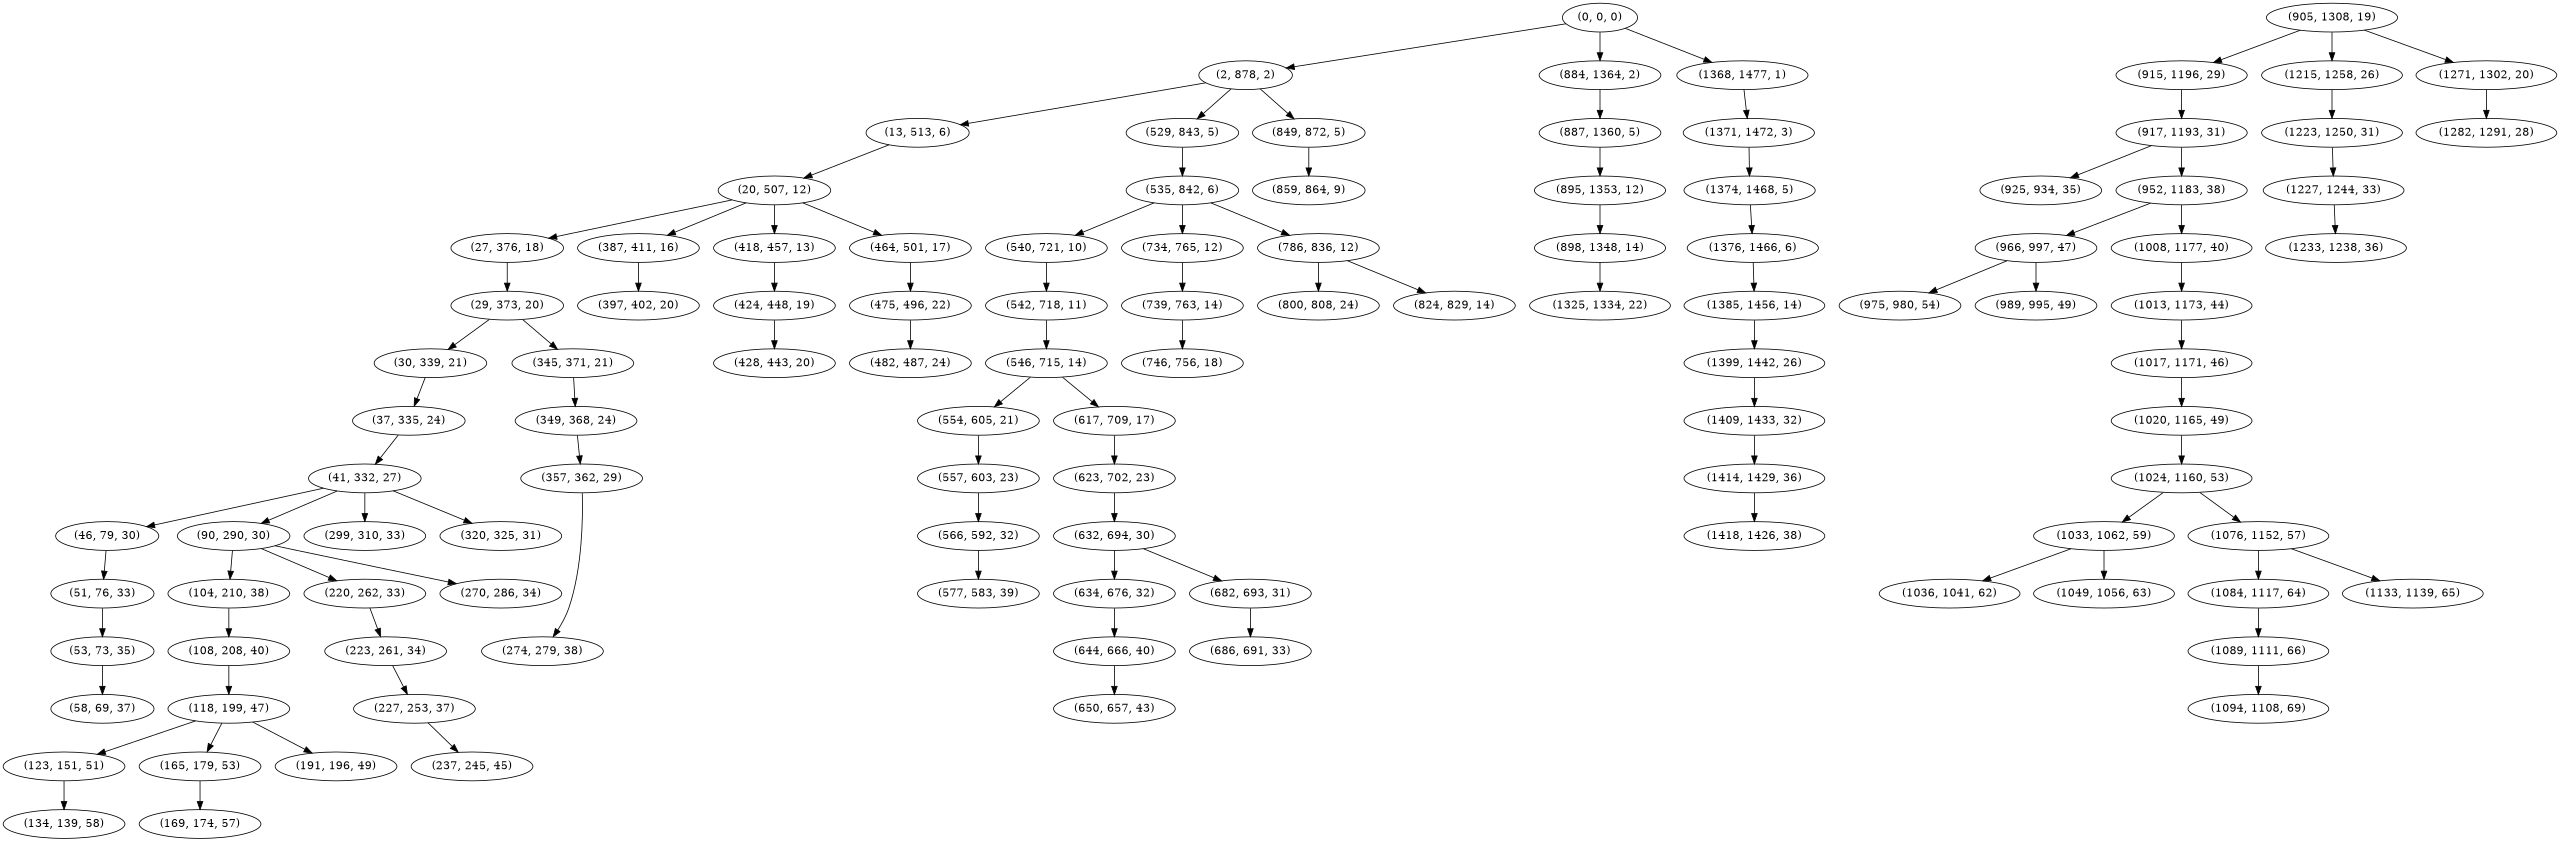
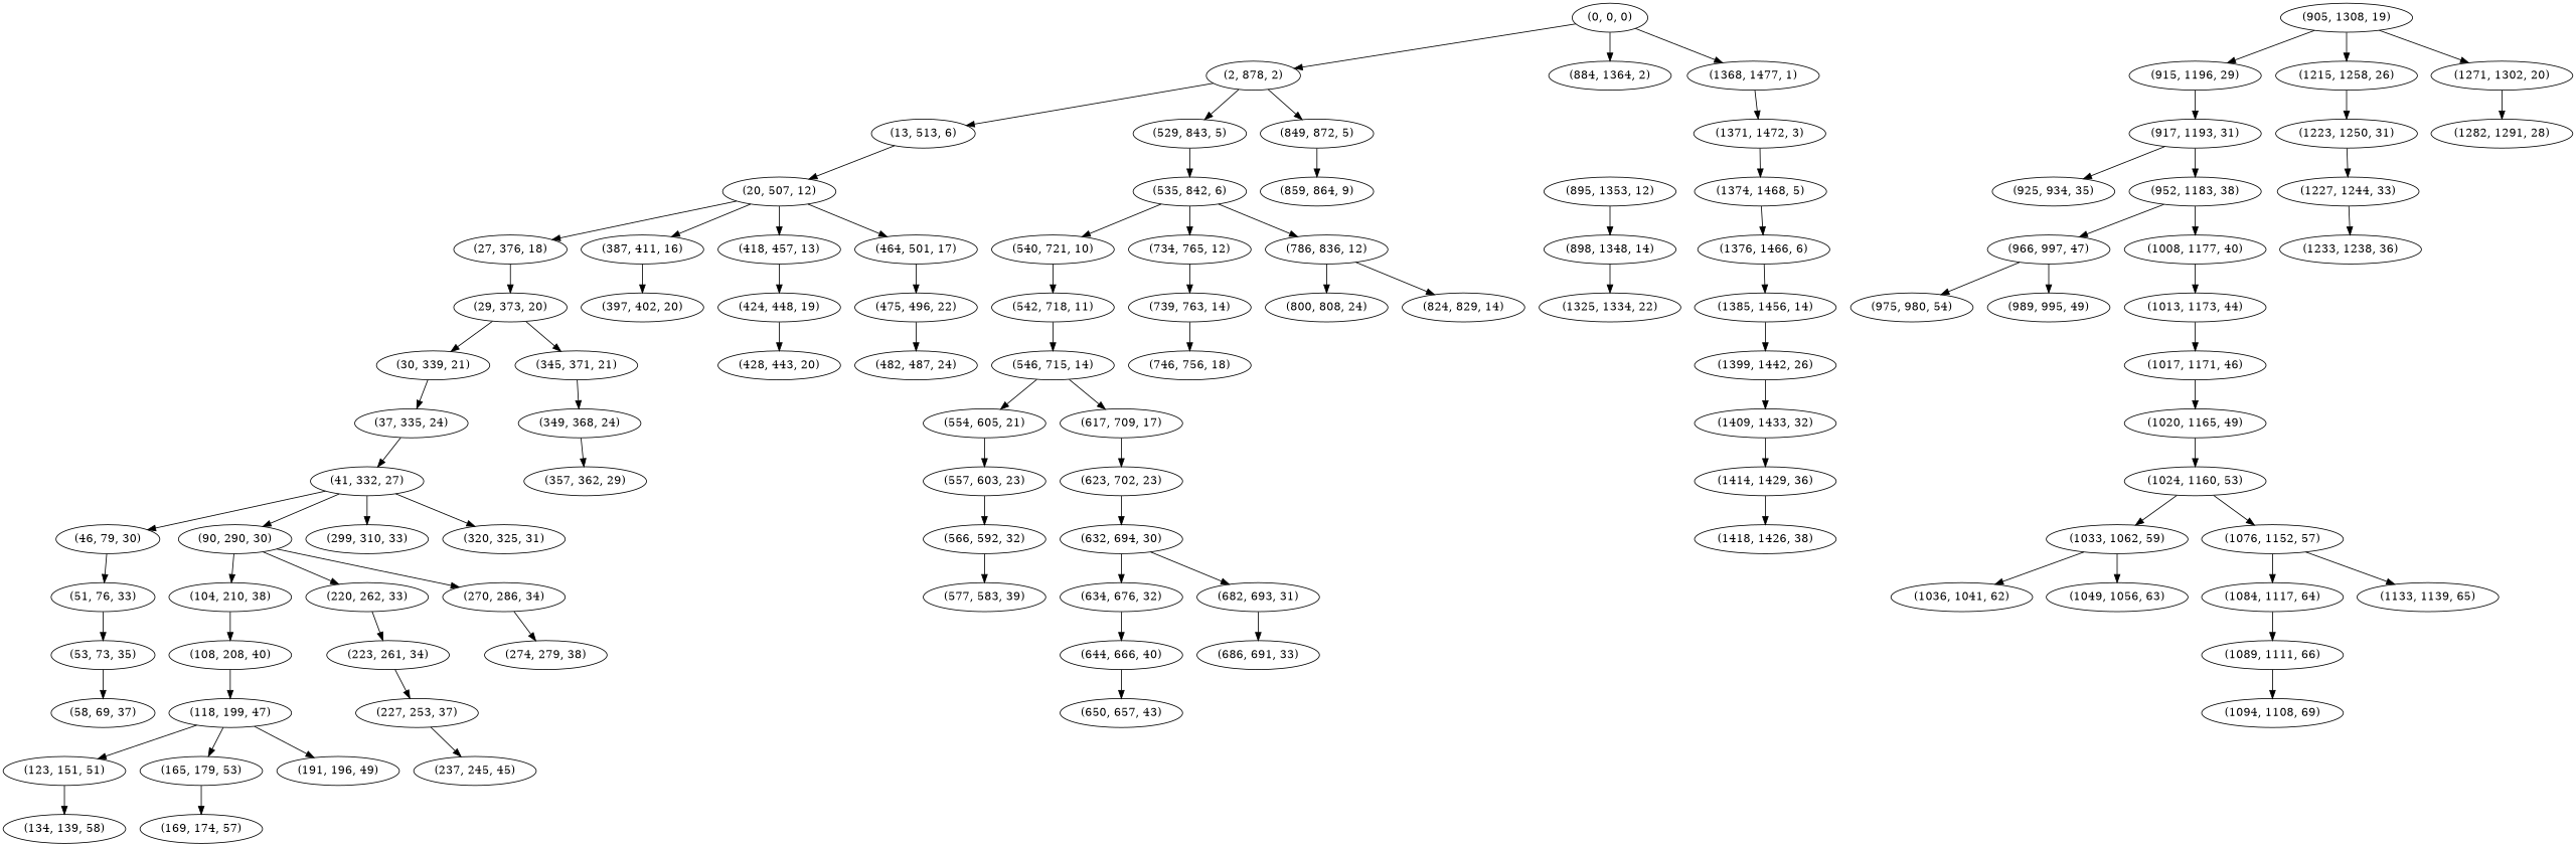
  digraph {
    "(0, 0, 0)"
    "(2, 878, 2)"
    "(884, 1364, 2)"
    "(1368, 1477, 1)"
    "(13, 513, 6)"
    "(529, 843, 5)"
    "(849, 872, 5)"
-   "(887, 1360, 5)"
    "(1371, 1472, 3)"
    "(20, 507, 12)"
    "(535, 842, 6)"
    "(859, 864, 9)"
    "(27, 376, 18)"
    "(387, 411, 16)"
    "(418, 457, 13)"
    "(464, 501, 17)"
    "(29, 373, 20)"
    "(397, 402, 20)"
    "(424, 448, 19)"
    "(475, 496, 22)"
    "(30, 339, 21)"
    "(345, 371, 21)"
    "(37, 335, 24)"
    "(349, 368, 24)"
    "(41, 332, 27)"
    "(46, 79, 30)"
    "(90, 290, 30)"
    "(299, 310, 33)"
    "(320, 325, 31)"
    "(51, 76, 33)"
    "(104, 210, 38)"
    "(220, 262, 33)"
    "(270, 286, 34)"
    "(53, 73, 35)"
    "(58, 69, 37)"
    "(108, 208, 40)"
    "(223, 261, 34)"
    "(274, 279, 38)"
    "(118, 199, 47)"
    "(123, 151, 51)"
    "(165, 179, 53)"
    "(191, 196, 49)"
    "(134, 139, 58)"
    "(169, 174, 57)"
    "(227, 253, 37)"
    "(237, 245, 45)"
    "(357, 362, 29)"
    "(428, 443, 20)"
    "(482, 487, 24)"
    "(540, 721, 10)"
    "(734, 765, 12)"
    "(786, 836, 12)"
    "(542, 718, 11)"
    "(739, 763, 14)"
    "(800, 808, 24)"
    "(824, 829, 14)"
    "(546, 715, 14)"
    "(554, 605, 21)"
    "(617, 709, 17)"
    "(557, 603, 23)"
    "(623, 702, 23)"
    "(566, 592, 32)"
    "(577, 583, 39)"
    "(632, 694, 30)"
    "(634, 676, 32)"
    "(682, 693, 31)"
    "(644, 666, 40)"
    "(686, 691, 33)"
    "(650, 657, 43)"
    "(746, 756, 18)"
    "(895, 1353, 12)"
    "(898, 1348, 14)"
    "(1325, 1334, 22)"
    "(905, 1308, 19)"
    "(915, 1196, 29)"
    "(1215, 1258, 26)"
    "(1271, 1302, 20)"
    "(917, 1193, 31)"
    "(1223, 1250, 31)"
    "(1282, 1291, 28)"
    "(925, 934, 35)"
    "(952, 1183, 38)"
    "(966, 997, 47)"
    "(1008, 1177, 40)"
    "(975, 980, 54)"
    "(989, 995, 49)"
    "(1013, 1173, 44)"
    "(1017, 1171, 46)"
    "(1020, 1165, 49)"
    "(1024, 1160, 53)"
    "(1033, 1062, 59)"
    "(1076, 1152, 57)"
    "(1036, 1041, 62)"
    "(1049, 1056, 63)"
    "(1084, 1117, 64)"
    "(1133, 1139, 65)"
    "(1089, 1111, 66)"
    "(1094, 1108, 69)"
    "(1227, 1244, 33)"
    "(1233, 1238, 36)"
    "(1374, 1468, 5)"
    "(1376, 1466, 6)"
    "(1385, 1456, 14)"
    "(1399, 1442, 26)"
    "(1409, 1433, 32)"
    "(1414, 1429, 36)"
    "(1418, 1426, 38)"
    "(0, 0, 0)" -> "(2, 878, 2)"
    "(0, 0, 0)" -> "(884, 1364, 2)"
    "(0, 0, 0)" -> "(1368, 1477, 1)"
    "(2, 878, 2)" -> "(13, 513, 6)"
    "(2, 878, 2)" -> "(529, 843, 5)"
    "(2, 878, 2)" -> "(849, 872, 5)"
-   "(884, 1364, 2)" -> "(887, 1360, 5)"
    "(1368, 1477, 1)" -> "(1371, 1472, 3)"
    "(13, 513, 6)" -> "(20, 507, 12)"
    "(529, 843, 5)" -> "(535, 842, 6)"
    "(849, 872, 5)" -> "(859, 864, 9)"
-   "(887, 1360, 5)" -> "(895, 1353, 12)"
    "(1371, 1472, 3)" -> "(1374, 1468, 5)"
    "(20, 507, 12)" -> "(27, 376, 18)"
    "(20, 507, 12)" -> "(387, 411, 16)"
    "(20, 507, 12)" -> "(418, 457, 13)"
    "(20, 507, 12)" -> "(464, 501, 17)"
    "(535, 842, 6)" -> "(540, 721, 10)"
    "(535, 842, 6)" -> "(734, 765, 12)"
    "(535, 842, 6)" -> "(786, 836, 12)"
    "(27, 376, 18)" -> "(29, 373, 20)"
    "(387, 411, 16)" -> "(397, 402, 20)"
    "(418, 457, 13)" -> "(424, 448, 19)"
    "(464, 501, 17)" -> "(475, 496, 22)"
    "(29, 373, 20)" -> "(30, 339, 21)"
    "(29, 373, 20)" -> "(345, 371, 21)"
    "(424, 448, 19)" -> "(428, 443, 20)"
    "(475, 496, 22)" -> "(482, 487, 24)"
    "(30, 339, 21)" -> "(37, 335, 24)"
    "(345, 371, 21)" -> "(349, 368, 24)"
    "(37, 335, 24)" -> "(41, 332, 27)"
    "(349, 368, 24)" -> "(357, 362, 29)"
    "(41, 332, 27)" -> "(46, 79, 30)"
    "(41, 332, 27)" -> "(90, 290, 30)"
    "(41, 332, 27)" -> "(299, 310, 33)"
    "(41, 332, 27)" -> "(320, 325, 31)"
    "(46, 79, 30)" -> "(51, 76, 33)"
    "(90, 290, 30)" -> "(104, 210, 38)"
    "(90, 290, 30)" -> "(220, 262, 33)"
    "(90, 290, 30)" -> "(270, 286, 34)"
    "(51, 76, 33)" -> "(53, 73, 35)"
    "(104, 210, 38)" -> "(108, 208, 40)"
    "(220, 262, 33)" -> "(223, 261, 34)"
-   "(357, 362, 29)" -> "(274, 279, 38)"
+   "(270, 286, 34)" -> "(274, 279, 38)"
    "(53, 73, 35)" -> "(58, 69, 37)"
    "(108, 208, 40)" -> "(118, 199, 47)"
    "(223, 261, 34)" -> "(227, 253, 37)"
    "(118, 199, 47)" -> "(123, 151, 51)"
    "(118, 199, 47)" -> "(165, 179, 53)"
    "(118, 199, 47)" -> "(191, 196, 49)"
    "(123, 151, 51)" -> "(134, 139, 58)"
    "(165, 179, 53)" -> "(169, 174, 57)"
    "(227, 253, 37)" -> "(237, 245, 45)"
    "(540, 721, 10)" -> "(542, 718, 11)"
    "(734, 765, 12)" -> "(739, 763, 14)"
    "(786, 836, 12)" -> "(800, 808, 24)"
    "(786, 836, 12)" -> "(824, 829, 14)"
    "(542, 718, 11)" -> "(546, 715, 14)"
    "(739, 763, 14)" -> "(746, 756, 18)"
    "(546, 715, 14)" -> "(554, 605, 21)"
    "(546, 715, 14)" -> "(617, 709, 17)"
    "(554, 605, 21)" -> "(557, 603, 23)"
    "(617, 709, 17)" -> "(623, 702, 23)"
    "(557, 603, 23)" -> "(566, 592, 32)"
    "(623, 702, 23)" -> "(632, 694, 30)"
    "(566, 592, 32)" -> "(577, 583, 39)"
    "(632, 694, 30)" -> "(634, 676, 32)"
    "(632, 694, 30)" -> "(682, 693, 31)"
    "(634, 676, 32)" -> "(644, 666, 40)"
    "(682, 693, 31)" -> "(686, 691, 33)"
    "(644, 666, 40)" -> "(650, 657, 43)"
    "(895, 1353, 12)" -> "(898, 1348, 14)"
    "(898, 1348, 14)" -> "(1325, 1334, 22)"
    "(905, 1308, 19)" -> "(915, 1196, 29)"
    "(905, 1308, 19)" -> "(1215, 1258, 26)"
    "(905, 1308, 19)" -> "(1271, 1302, 20)"
    "(915, 1196, 29)" -> "(917, 1193, 31)"
    "(1215, 1258, 26)" -> "(1223, 1250, 31)"
    "(1271, 1302, 20)" -> "(1282, 1291, 28)"
    "(917, 1193, 31)" -> "(925, 934, 35)"
    "(917, 1193, 31)" -> "(952, 1183, 38)"
    "(1223, 1250, 31)" -> "(1227, 1244, 33)"
    "(952, 1183, 38)" -> "(966, 997, 47)"
    "(952, 1183, 38)" -> "(1008, 1177, 40)"
    "(966, 997, 47)" -> "(975, 980, 54)"
    "(966, 997, 47)" -> "(989, 995, 49)"
    "(1008, 1177, 40)" -> "(1013, 1173, 44)"
    "(1013, 1173, 44)" -> "(1017, 1171, 46)"
    "(1017, 1171, 46)" -> "(1020, 1165, 49)"
    "(1020, 1165, 49)" -> "(1024, 1160, 53)"
    "(1024, 1160, 53)" -> "(1033, 1062, 59)"
    "(1024, 1160, 53)" -> "(1076, 1152, 57)"
    "(1033, 1062, 59)" -> "(1036, 1041, 62)"
    "(1033, 1062, 59)" -> "(1049, 1056, 63)"
    "(1076, 1152, 57)" -> "(1084, 1117, 64)"
    "(1076, 1152, 57)" -> "(1133, 1139, 65)"
    "(1084, 1117, 64)" -> "(1089, 1111, 66)"
    "(1089, 1111, 66)" -> "(1094, 1108, 69)"
    "(1227, 1244, 33)" -> "(1233, 1238, 36)"
    "(1374, 1468, 5)" -> "(1376, 1466, 6)"
    "(1376, 1466, 6)" -> "(1385, 1456, 14)"
    "(1385, 1456, 14)" -> "(1399, 1442, 26)"
    "(1399, 1442, 26)" -> "(1409, 1433, 32)"
    "(1409, 1433, 32)" -> "(1414, 1429, 36)"
    "(1414, 1429, 36)" -> "(1418, 1426, 38)"
  }
